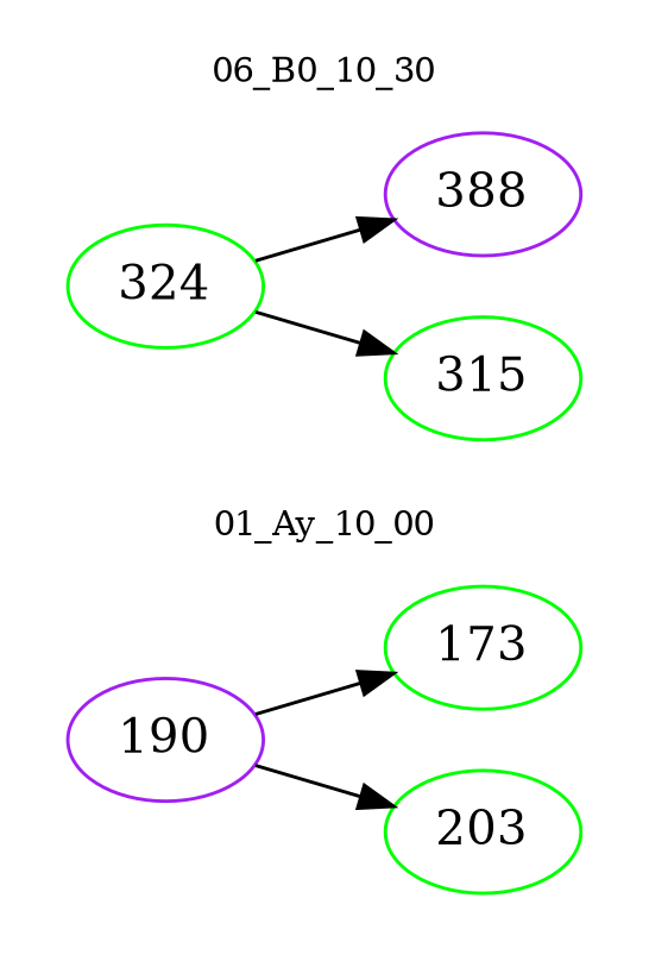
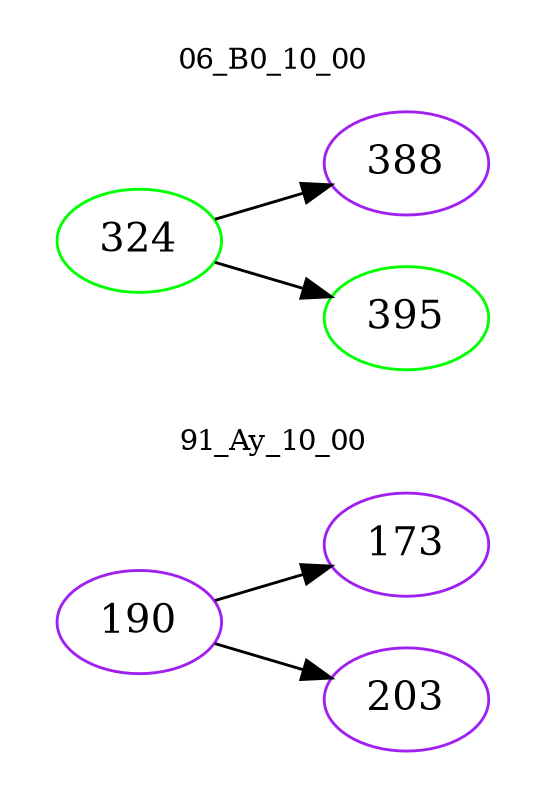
  digraph {
    rankdir=LR
    node [color=purple]
    edge [color=black]
    n1 [label=190]
-   n2 [color=green label=203]
-   n3 [color=green label=173]
+   n2 [label=203]
+   n3 [label=173]
    n4 [color=green label=324]
-   n5 [color=green label=315]
+   n5 [color=green label=395]
    n6 [label=388]
    subgraph cluster_1 {
      color=white
      fontsize=10
-     label="01_Ay_10_00"
+     label="91_Ay_10_00"
      n1
      n2
      n3
    }
    subgraph cluster_2 {
      color=white
      fontsize=10
-     label="06_B0_10_30"
+     label="06_B0_10_00"
      n4
      n5
      n6
    }
    n1 -> n2
    n1 -> n3
    n4 -> n5
    n4 -> n6
  }
